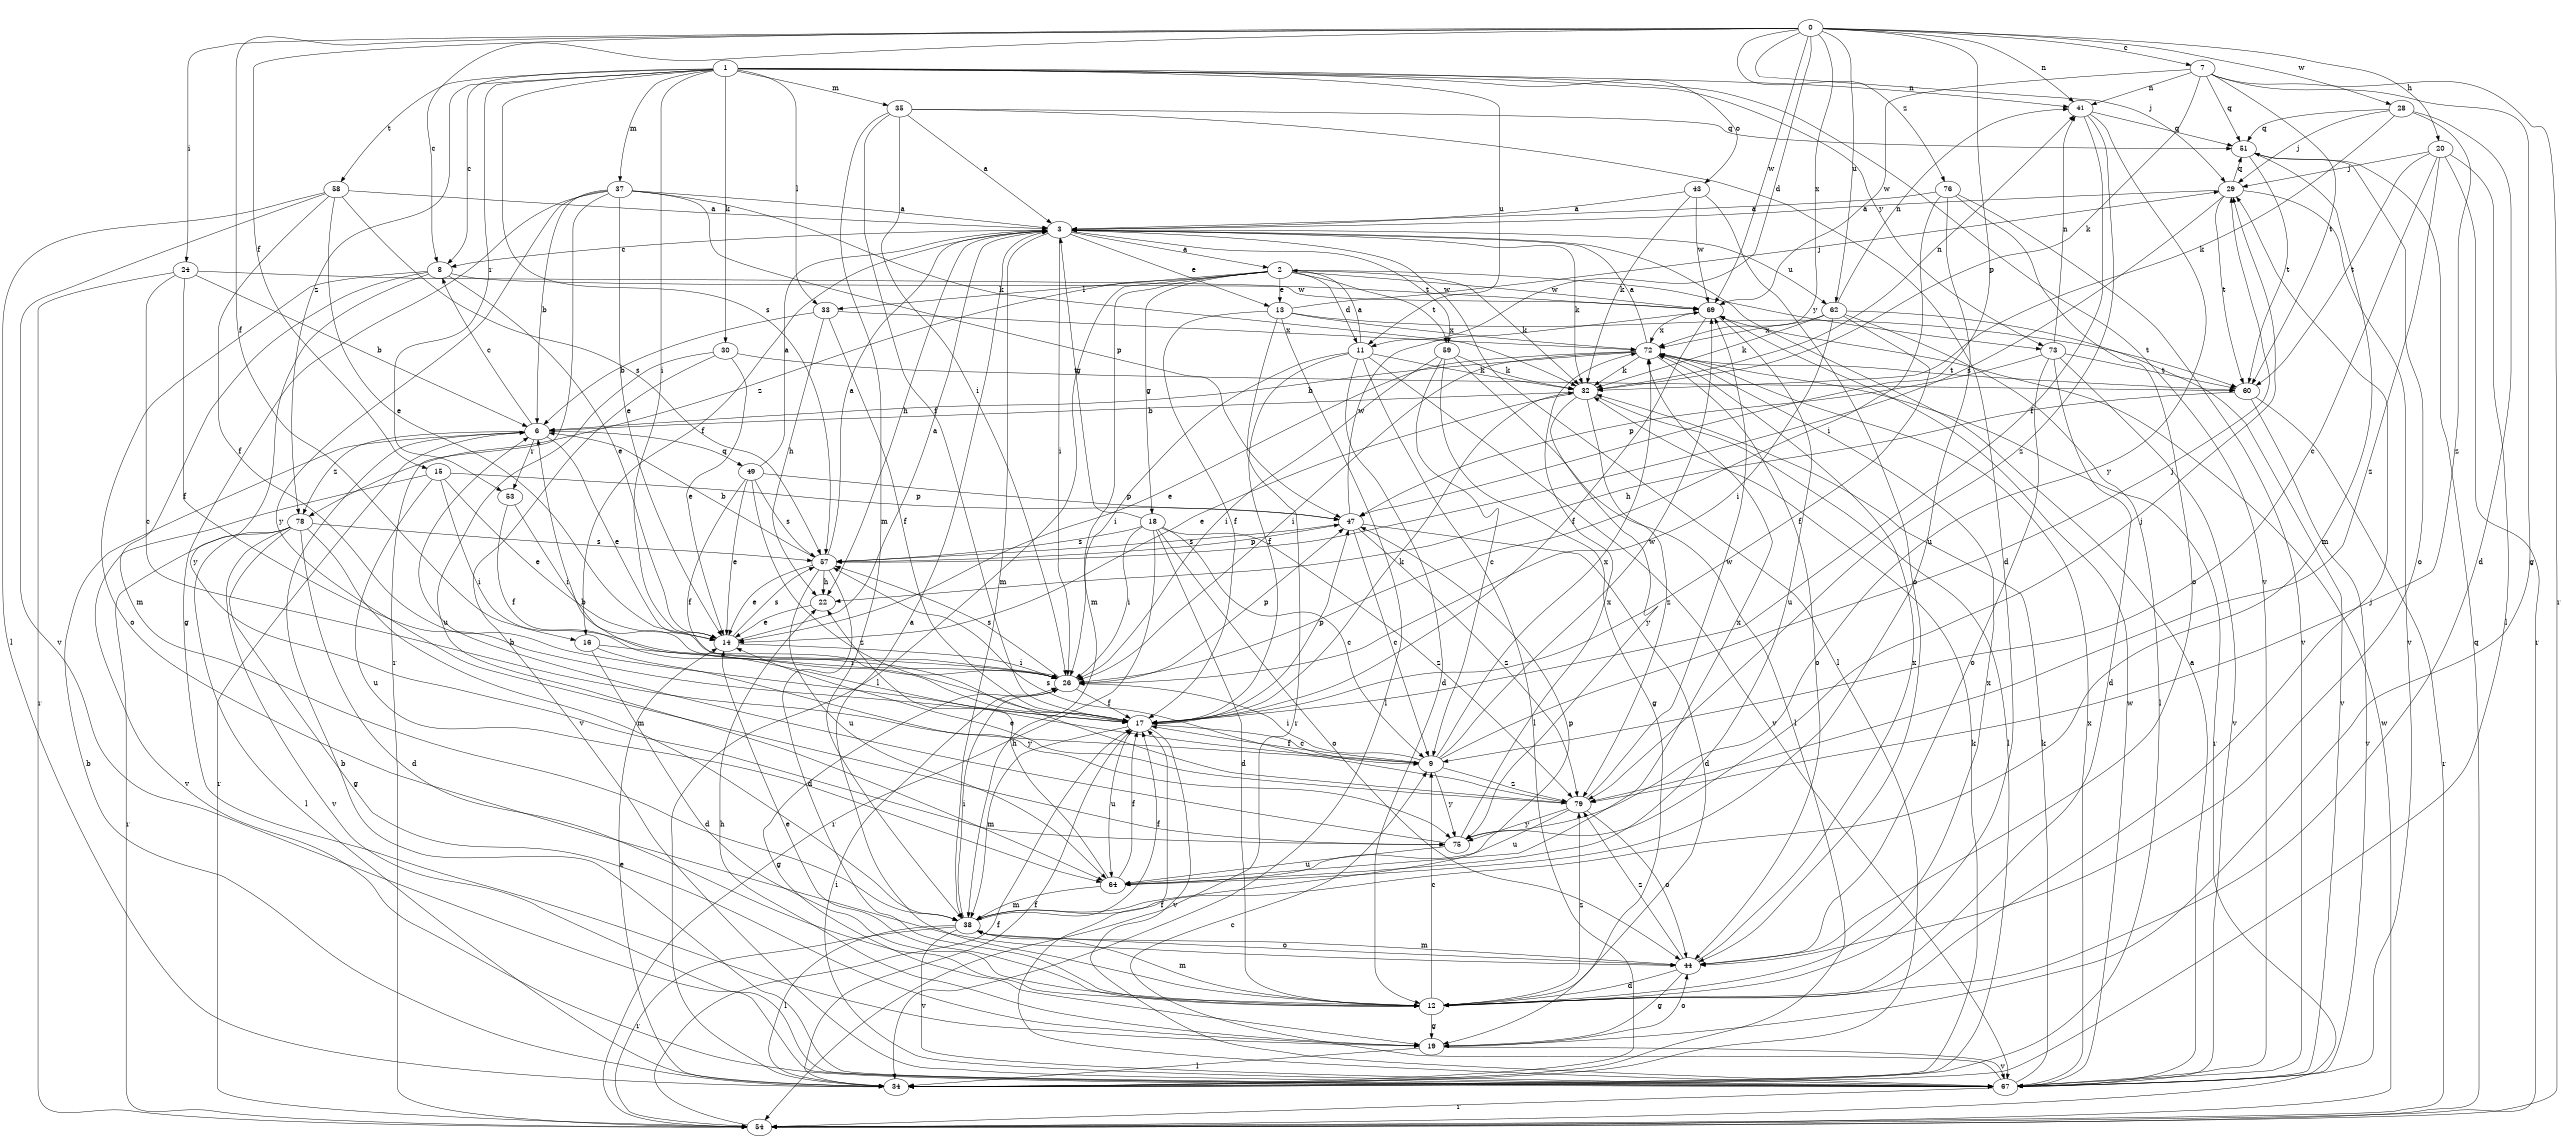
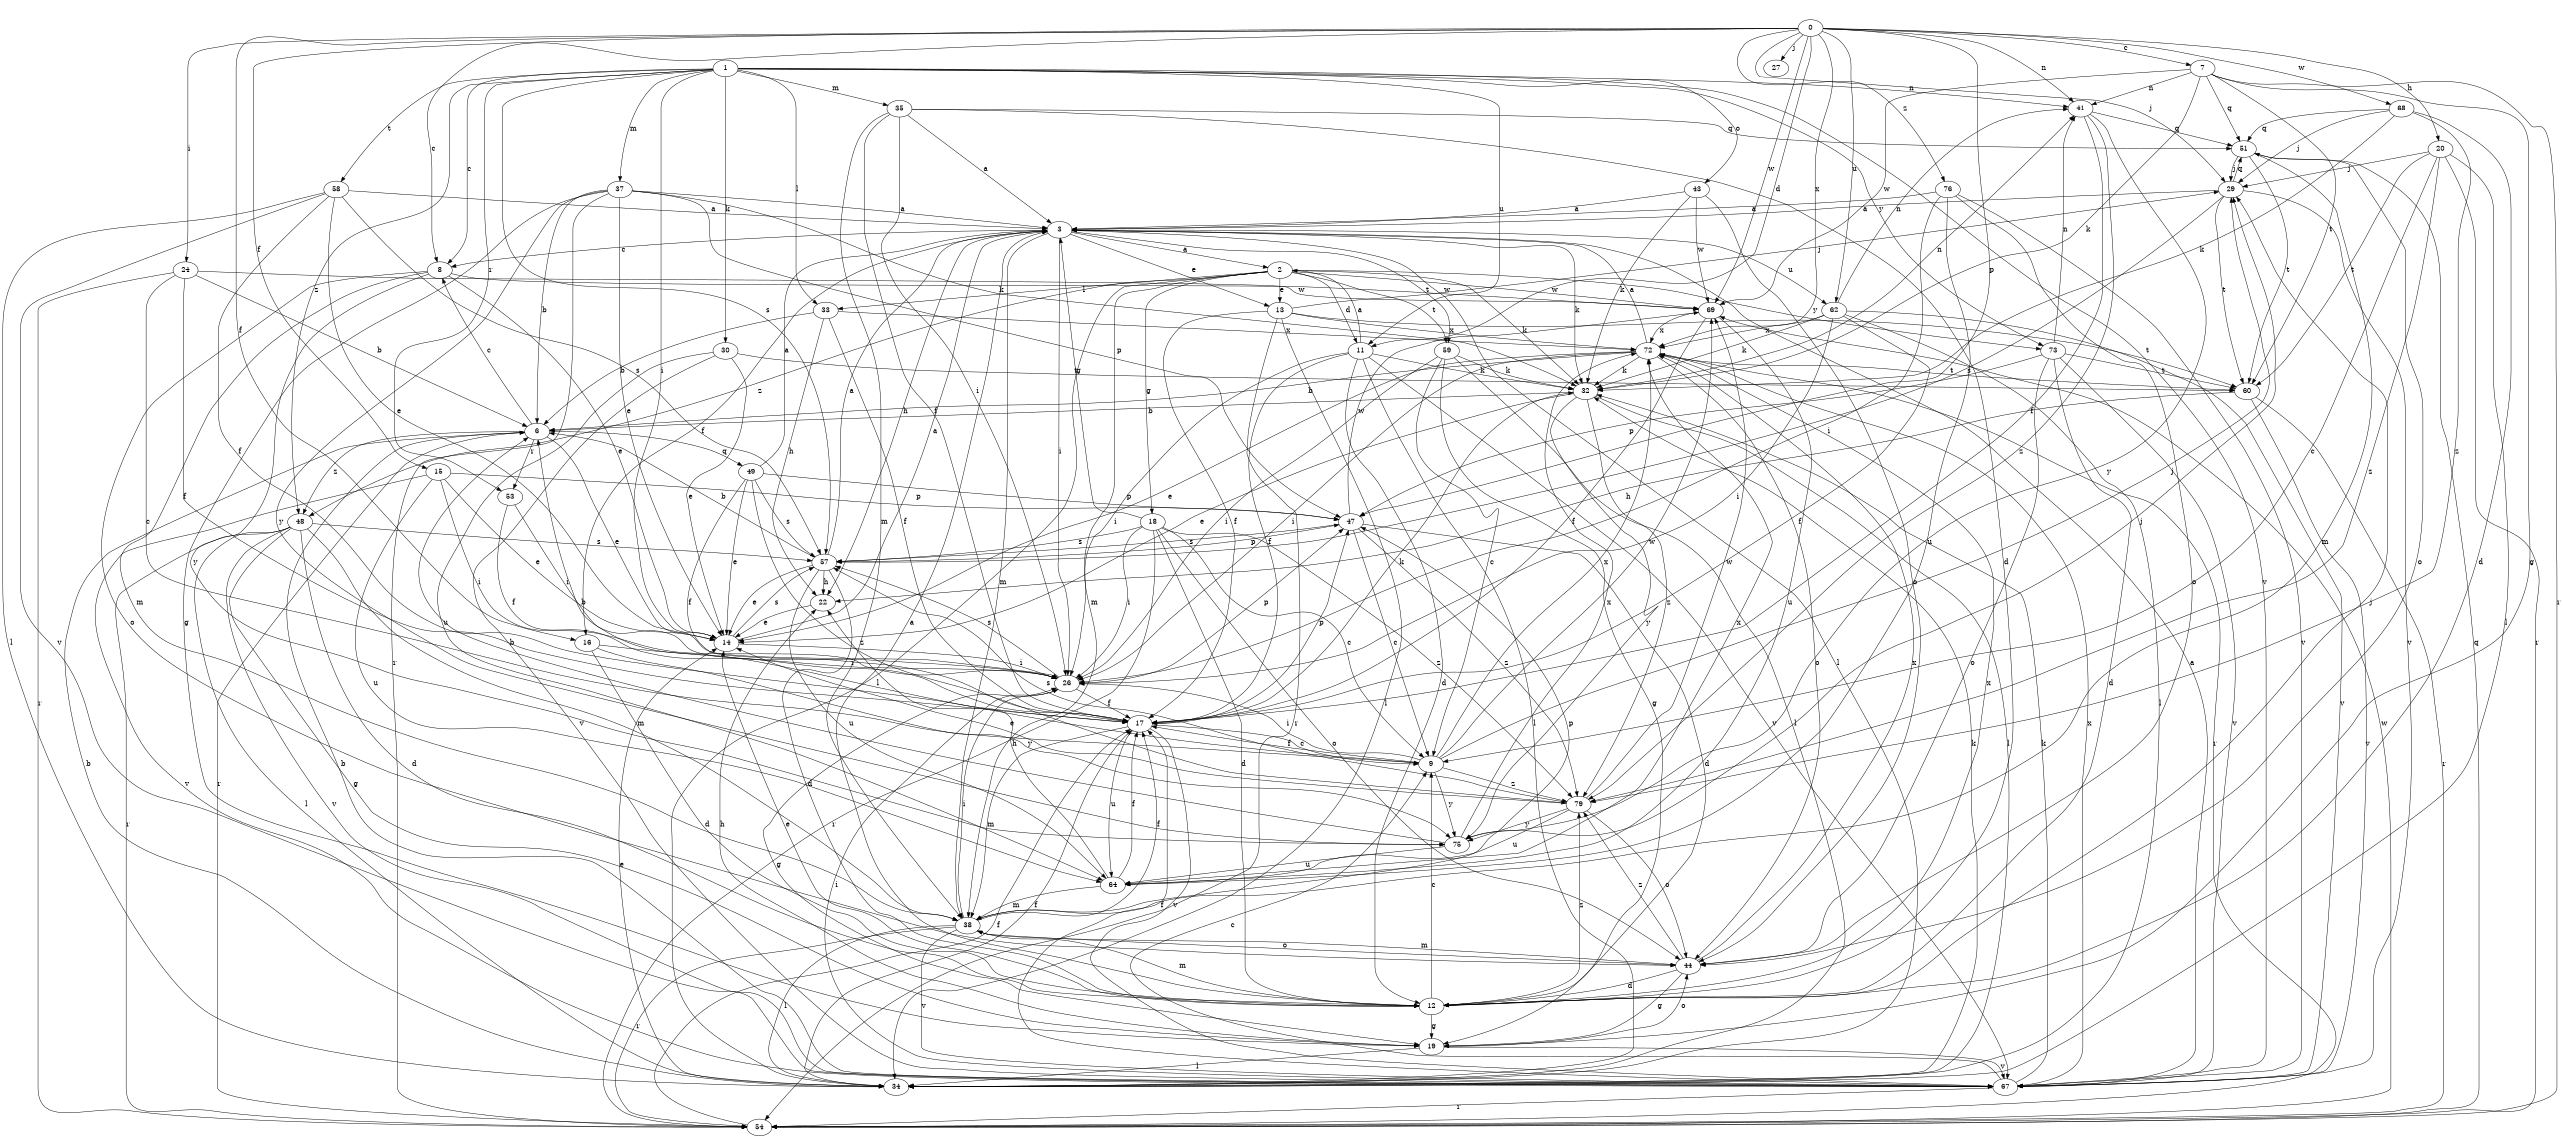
  strict digraph {
    0
    7
    8
    11
    15
    16
    20
    24
+   27
    29
    41
    47
    62
-   68 [label=28]
+   68
    69
    72
    76
    32
    54
    19
    51
    60
    38
    14
    44
    75
    26
    67
    2
    34
    17
    12
    64
    9
    79
    6
    57
    3
    1
    30
    33
    35
    37
    43
    53
    58
    73
-   78
+   78 [label=48]
    22
    13
    18
    59
    49
    0 -> 7 [label=c]
    0 -> 8 [label=c]
    0 -> 11 [label=d]
    0 -> 15 [label=f]
    0 -> 16 [label=f]
    0 -> 20 [label=h]
    0 -> 24 [label=i]
+   0 -> 27 [label=j]
    0 -> 29 [label=j]
    0 -> 41 [label=n]
    0 -> 47 [label=p]
    0 -> 62 [label=u]
    0 -> 68 [label=w]
    0 -> 69 [label=w]
    0 -> 72 [label=x]
    0 -> 76 [label=z]
    7 -> 41 [label=n]
    7 -> 69 [label=w]
    7 -> 32 [label=k]
    7 -> 54 [label=r]
    7 -> 19 [label=g]
    7 -> 51 [label=q]
    7 -> 60 [label=t]
    8 -> 69 [label=w]
    8 -> 38 [label=m]
    8 -> 14 [label=e]
    8 -> 44 [label=o]
    8 -> 75 [label=y]
    11 -> 32 [label=k]
    11 -> 26 [label=i]
    11 -> 67 [label=v]
    11 -> 2 [label=a]
    11 -> 34 [label=l]
    11 -> 17 [label=f]
    11 -> 12 [label=d]
    15 -> 47 [label=p]
    15 -> 14 [label=e]
    15 -> 26 [label=i]
    15 -> 67 [label=v]
    15 -> 64 [label=u]
    16 -> 75 [label=y]
    16 -> 26 [label=i]
    16 -> 12 [label=d]
    20 -> 29 [label=j]
    20 -> 54 [label=r]
    20 -> 60 [label=t]
    20 -> 34 [label=l]
    20 -> 9 [label=c]
    20 -> 79 [label=z]
    24 -> 69 [label=w]
    24 -> 54 [label=r]
    24 -> 17 [label=f]
    24 -> 9 [label=c]
    24 -> 6 [label=b]
    29 -> 51 [label=q]
    29 -> 60 [label=t]
    29 -> 67 [label=v]
    29 -> 57 [label=s]
    29 -> 3 [label=a]
    41 -> 51 [label=q]
    41 -> 75 [label=y]
    41 -> 17 [label=f]
    41 -> 79 [label=z]
    47 -> 69 [label=w]
    47 -> 12 [label=d]
    47 -> 9 [label=c]
    47 -> 79 [label=z]
    47 -> 57 [label=s]
    62 -> 41 [label=n]
    62 -> 72 [label=x]
    62 -> 32 [label=k]
    62 -> 26 [label=i]
    62 -> 67 [label=v]
    62 -> 34 [label=l]
    62 -> 17 [label=f]
    68 -> 29 [label=j]
    68 -> 32 [label=k]
    68 -> 51 [label=q]
    68 -> 12 [label=d]
    68 -> 79 [label=z]
    69 -> 72 [label=x]
    69 -> 17 [label=f]
    69 -> 64 [label=u]
    72 -> 32 [label=k]
    72 -> 54 [label=r]
    72 -> 60 [label=t]
    72 -> 14 [label=e]
    72 -> 44 [label=o]
    72 -> 26 [label=i]
    72 -> 6 [label=b]
    72 -> 3 [label=a]
    76 -> 44 [label=o]
    76 -> 26 [label=i]
    76 -> 67 [label=v]
    76 -> 64 [label=u]
    76 -> 3 [label=a]
    32 -> 41 [label=n]
    32 -> 14 [label=e]
    32 -> 75 [label=y]
    32 -> 34 [label=l]
    32 -> 79 [label=z]
    32 -> 6 [label=b]
    54 -> 69 [label=w]
    54 -> 51 [label=q]
    54 -> 17 [label=f]
    19 -> 44 [label=o]
    19 -> 67 [label=v]
    19 -> 34 [label=l]
    19 -> 22 [label=h]
+   51 -> 29 [label=j]
    51 -> 60 [label=t]
    51 -> 38 [label=m]
    51 -> 44 [label=o]
    60 -> 54 [label=r]
    60 -> 67 [label=v]
    60 -> 22 [label=h]
    38 -> 47 [label=p]
    38 -> 54 [label=r]
    38 -> 44 [label=o]
    38 -> 26 [label=i]
    38 -> 67 [label=v]
    38 -> 34 [label=l]
    38 -> 17 [label=f]
    14 -> 26 [label=i]
    14 -> 57 [label=s]
    14 -> 3 [label=a]
    44 -> 72 [label=x]
    44 -> 19 [label=g]
    44 -> 38 [label=m]
    44 -> 12 [label=d]
    44 -> 79 [label=z]
    75 -> 29 [label=j]
    75 -> 72 [label=x]
    75 -> 64 [label=u]
    75 -> 6 [label=b]
    26 -> 47 [label=p]
    26 -> 19 [label=g]
    26 -> 17 [label=f]
    26 -> 57 [label=s]
-   67 -> 69 [label=w]
    67 -> 72 [label=x]
    67 -> 32 [label=k]
    67 -> 54 [label=r]
    67 -> 26 [label=i]
    67 -> 17 [label=f]
    67 -> 9 [label=c]
    67 -> 6 [label=b]
    67 -> 3 [label=a]
    2 -> 11 [label=d]
    2 -> 69 [label=w]
    2 -> 32 [label=k]
    2 -> 38 [label=m]
    2 -> 34 [label=l]
    2 -> 33 [label=l]
    2 -> 73 [label=y]
    2 -> 78 [label=z]
    2 -> 13 [label=e]
    2 -> 18 [label=g]
    2 -> 59 [label=t]
    34 -> 32 [label=k]
    34 -> 14 [label=e]
    34 -> 17 [label=f]
    34 -> 6 [label=b]
    17 -> 47 [label=p]
    17 -> 32 [label=k]
    17 -> 38 [label=m]
    17 -> 67 [label=v]
    17 -> 64 [label=u]
    17 -> 9 [label=c]
    12 -> 29 [label=j]
    12 -> 72 [label=x]
    12 -> 19 [label=g]
    12 -> 38 [label=m]
    12 -> 14 [label=e]
    12 -> 9 [label=c]
    12 -> 79 [label=z]
    12 -> 3 [label=a]
    64 -> 72 [label=x]
    64 -> 38 [label=m]
    64 -> 17 [label=f]
    64 -> 22 [label=h]
    9 -> 29 [label=j]
    9 -> 69 [label=w]
    9 -> 72 [label=x]
    9 -> 75 [label=y]
    9 -> 26 [label=i]
    9 -> 17 [label=f]
    9 -> 79 [label=z]
    9 -> 6 [label=b]
    79 -> 69 [label=w]
    79 -> 14 [label=e]
    79 -> 44 [label=o]
    79 -> 75 [label=y]
    79 -> 64 [label=u]
    79 -> 57 [label=s]
    6 -> 8 [label=c]
    6 -> 54 [label=r]
    6 -> 14 [label=e]
    6 -> 53 [label=r]
    6 -> 78 [label=z]
    6 -> 49 [label=q]
    57 -> 47 [label=p]
    57 -> 14 [label=e]
    57 -> 12 [label=d]
    57 -> 64 [label=u]
    57 -> 6 [label=b]
    57 -> 3 [label=a]
    57 -> 22 [label=h]
    3 -> 8 [label=c]
    3 -> 16 [label=f]
    3 -> 62 [label=u]
    3 -> 32 [label=k]
    3 -> 38 [label=m]
    3 -> 26 [label=i]
    3 -> 2 [label=a]
    3 -> 34 [label=l]
    3 -> 22 [label=h]
    3 -> 13 [label=e]
    3 -> 59 [label=t]
    1 -> 8 [label=c]
    1 -> 11 [label=u]
    1 -> 41 [label=n]
    1 -> 26 [label=i]
    1 -> 67 [label=v]
    1 -> 57 [label=s]
    1 -> 30 [label=k]
    1 -> 33 [label=l]
    1 -> 35 [label=m]
    1 -> 37 [label=m]
    1 -> 43 [label=o]
    1 -> 53 [label=r]
    1 -> 58 [label=t]
    1 -> 73 [label=y]
    1 -> 78 [label=z]
    30 -> 60 [label=t]
    30 -> 14 [label=e]
    30 -> 67 [label=v]
    30 -> 64 [label=u]
    33 -> 72 [label=x]
    33 -> 17 [label=f]
    33 -> 6 [label=b]
    33 -> 22 [label=h]
    35 -> 51 [label=q]
    35 -> 38 [label=m]
    35 -> 26 [label=i]
    35 -> 17 [label=f]
    35 -> 12 [label=d]
    35 -> 3 [label=a]
    37 -> 47 [label=p]
    37 -> 32 [label=k]
    37 -> 54 [label=r]
    37 -> 19 [label=g]
    37 -> 14 [label=e]
    37 -> 75 [label=y]
    37 -> 6 [label=b]
    37 -> 3 [label=a]
    43 -> 69 [label=w]
    43 -> 32 [label=k]
    43 -> 44 [label=o]
    43 -> 3 [label=a]
    53 -> 26 [label=i]
    53 -> 17 [label=f]
    58 -> 14 [label=e]
    58 -> 67 [label=v]
    58 -> 34 [label=l]
    58 -> 17 [label=f]
    58 -> 57 [label=s]
    58 -> 3 [label=a]
    73 -> 41 [label=n]
    73 -> 47 [label=p]
    73 -> 60 [label=t]
    73 -> 44 [label=o]
    73 -> 67 [label=v]
    73 -> 12 [label=d]
    78 -> 54 [label=r]
    78 -> 19 [label=g]
    78 -> 38 [label=m]
    78 -> 67 [label=v]
    78 -> 34 [label=l]
    78 -> 12 [label=d]
    78 -> 57 [label=s]
    22 -> 14 [label=e]
    13 -> 29 [label=j]
    13 -> 72 [label=x]
    13 -> 54 [label=r]
    13 -> 60 [label=t]
    13 -> 34 [label=l]
    13 -> 17 [label=f]
    18 -> 54 [label=r]
    18 -> 44 [label=o]
    18 -> 26 [label=i]
    18 -> 12 [label=d]
    18 -> 9 [label=c]
    18 -> 79 [label=z]
    18 -> 57 [label=s]
    18 -> 3 [label=g]
    59 -> 32 [label=k]
    59 -> 19 [label=g]
    59 -> 26 [label=i]
    59 -> 34 [label=l]
    59 -> 9 [label=c]
    49 -> 47 [label=p]
    49 -> 14 [label=e]
    49 -> 17 [label=f]
    49 -> 79 [label=z]
    49 -> 57 [label=s]
    49 -> 3 [label=a]
  }
